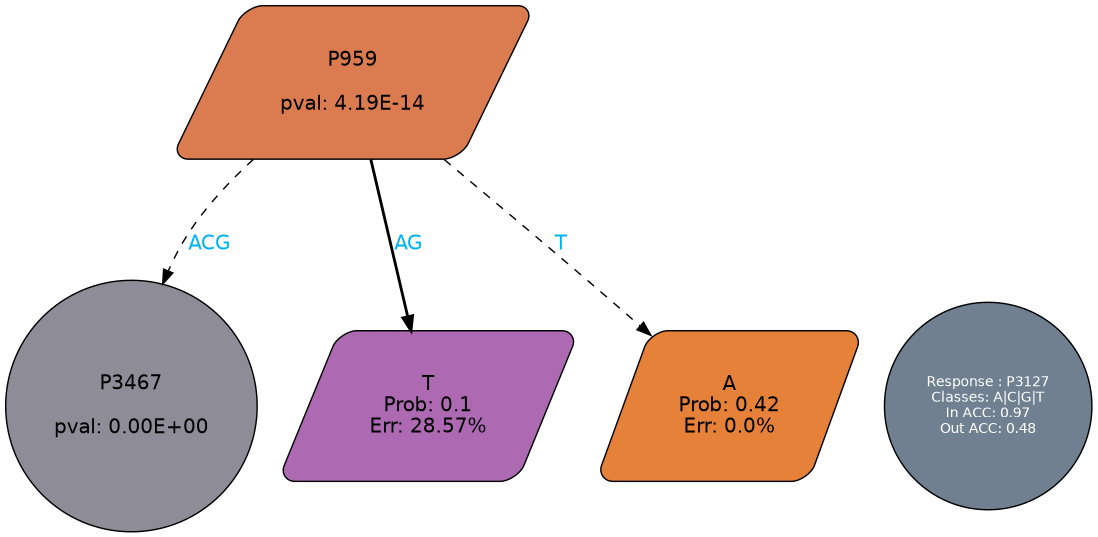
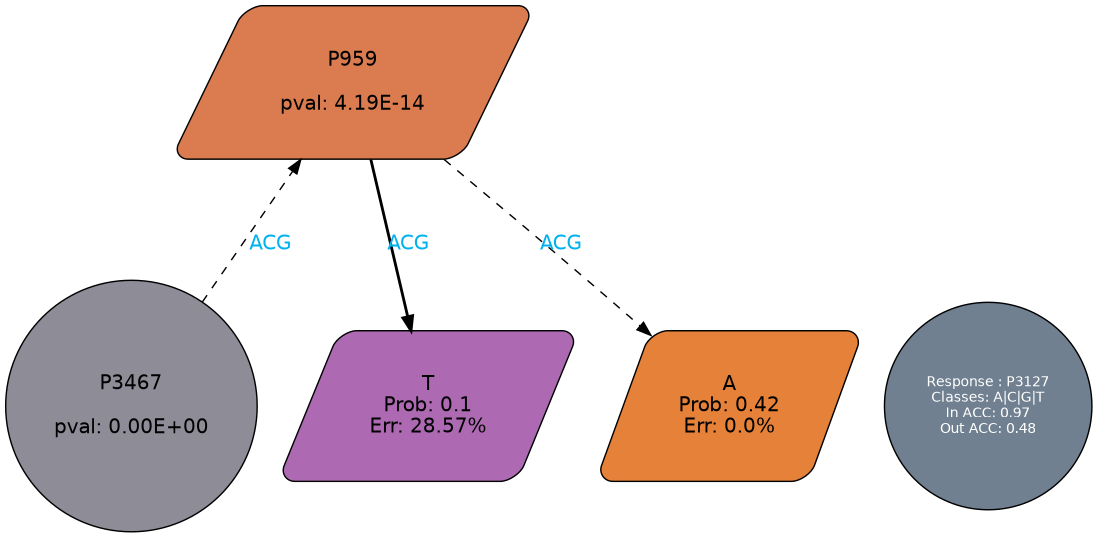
  digraph {
    ranksep=equally
    splines=polylines
    node [color=black fontname=helvetica shape=parallelogram style="filled, rounded"]
    edge [fontcolor=deepskyblue2 fontname=helvetica style=dashed]
    n1 [fillcolor="#ad6ab3" label="T\nProb: 0.1\nErr: 28.57%"]
    n2 [fillcolor="#e58139" label="A\nProb: 0.42\nErr: 0.0%"]
    n3 [align=left fillcolor=slategray fontcolor=white fontsize=10 label="Response : P3127\nClasses: A|C|G|T\nIn ACC: 0.97\nOut ACC: 0.48\n" shape=circle style=filled]
    n4 [fillcolor="#8d8c97" label="P3467\n\npval: 0.00E+00" shape=circle]
    n5 [fillcolor="#da7c50" label="P959\n\npval: 4.19E-14"]
    subgraph sub_1 {
      rank=same
      n1
      n2
    }
    subgraph sub_2 {
      rank=same
      n3
      n4
    }
-   n5 -> n4 [label=ACG]
-   n5 -> n1 [label=AG style=bold]
-   n5 -> n2 [label=T]
+   n4 -> n5 [label=ACG]
+   n5 -> n1 [label=ACG style=bold]
+   n5 -> n2 [label=ACG]
  }
